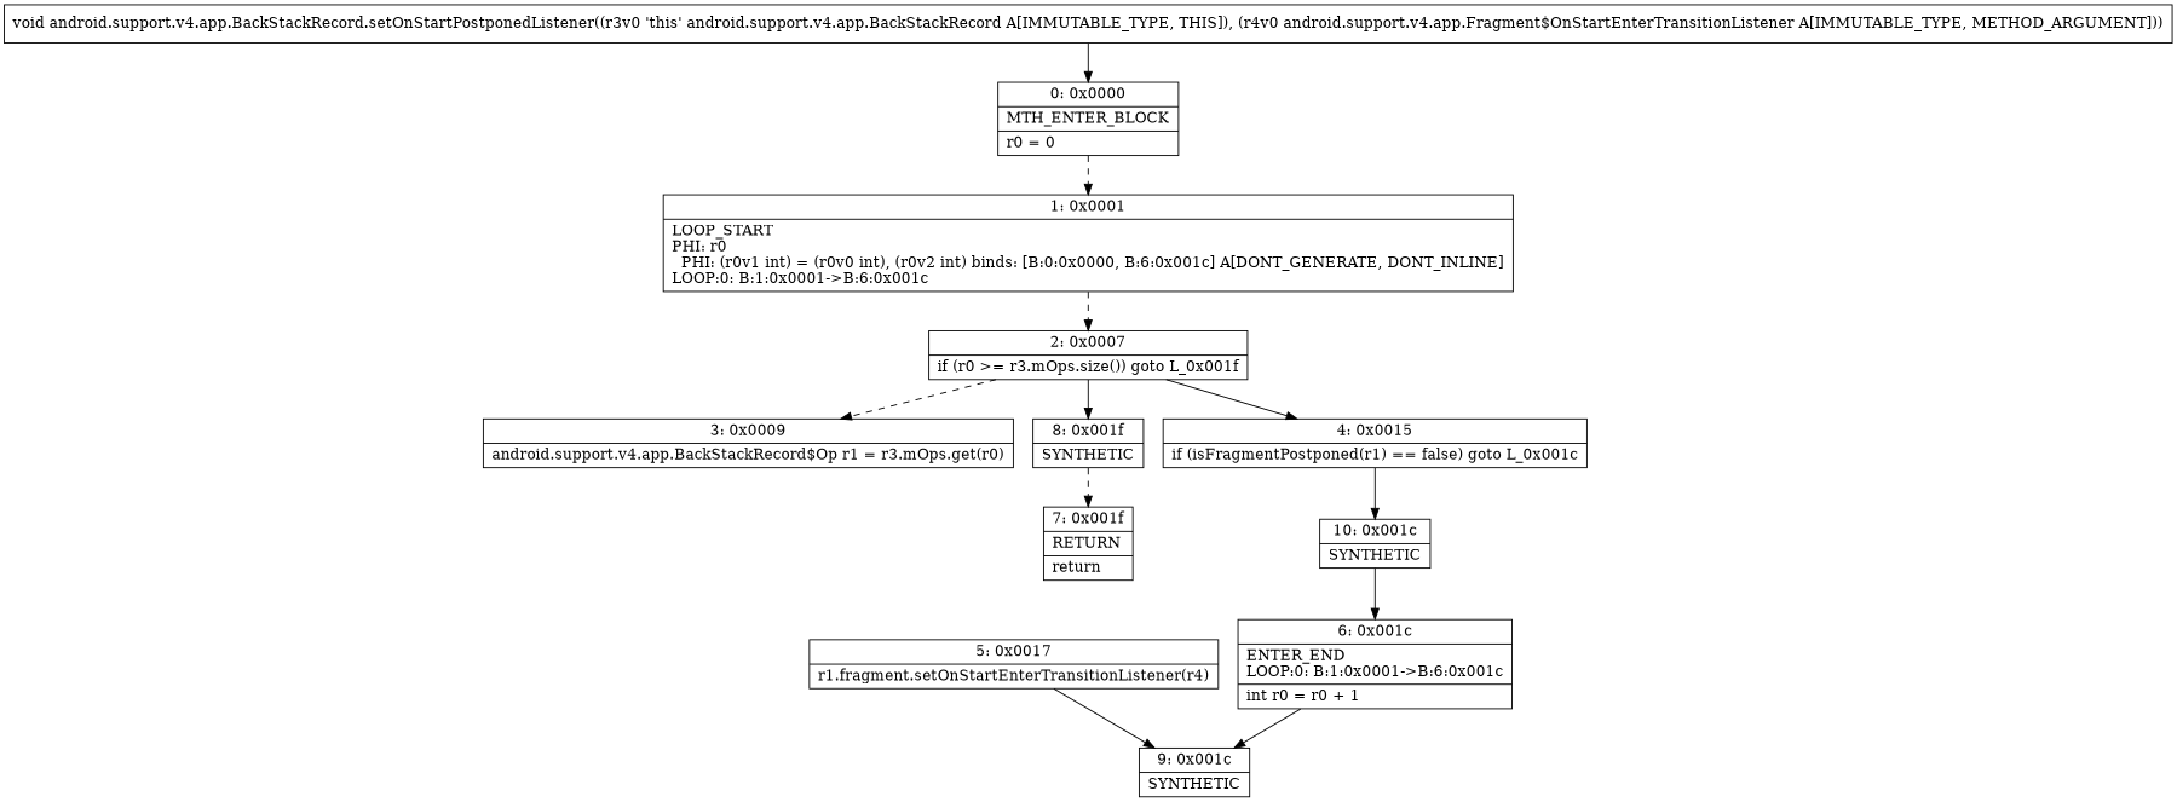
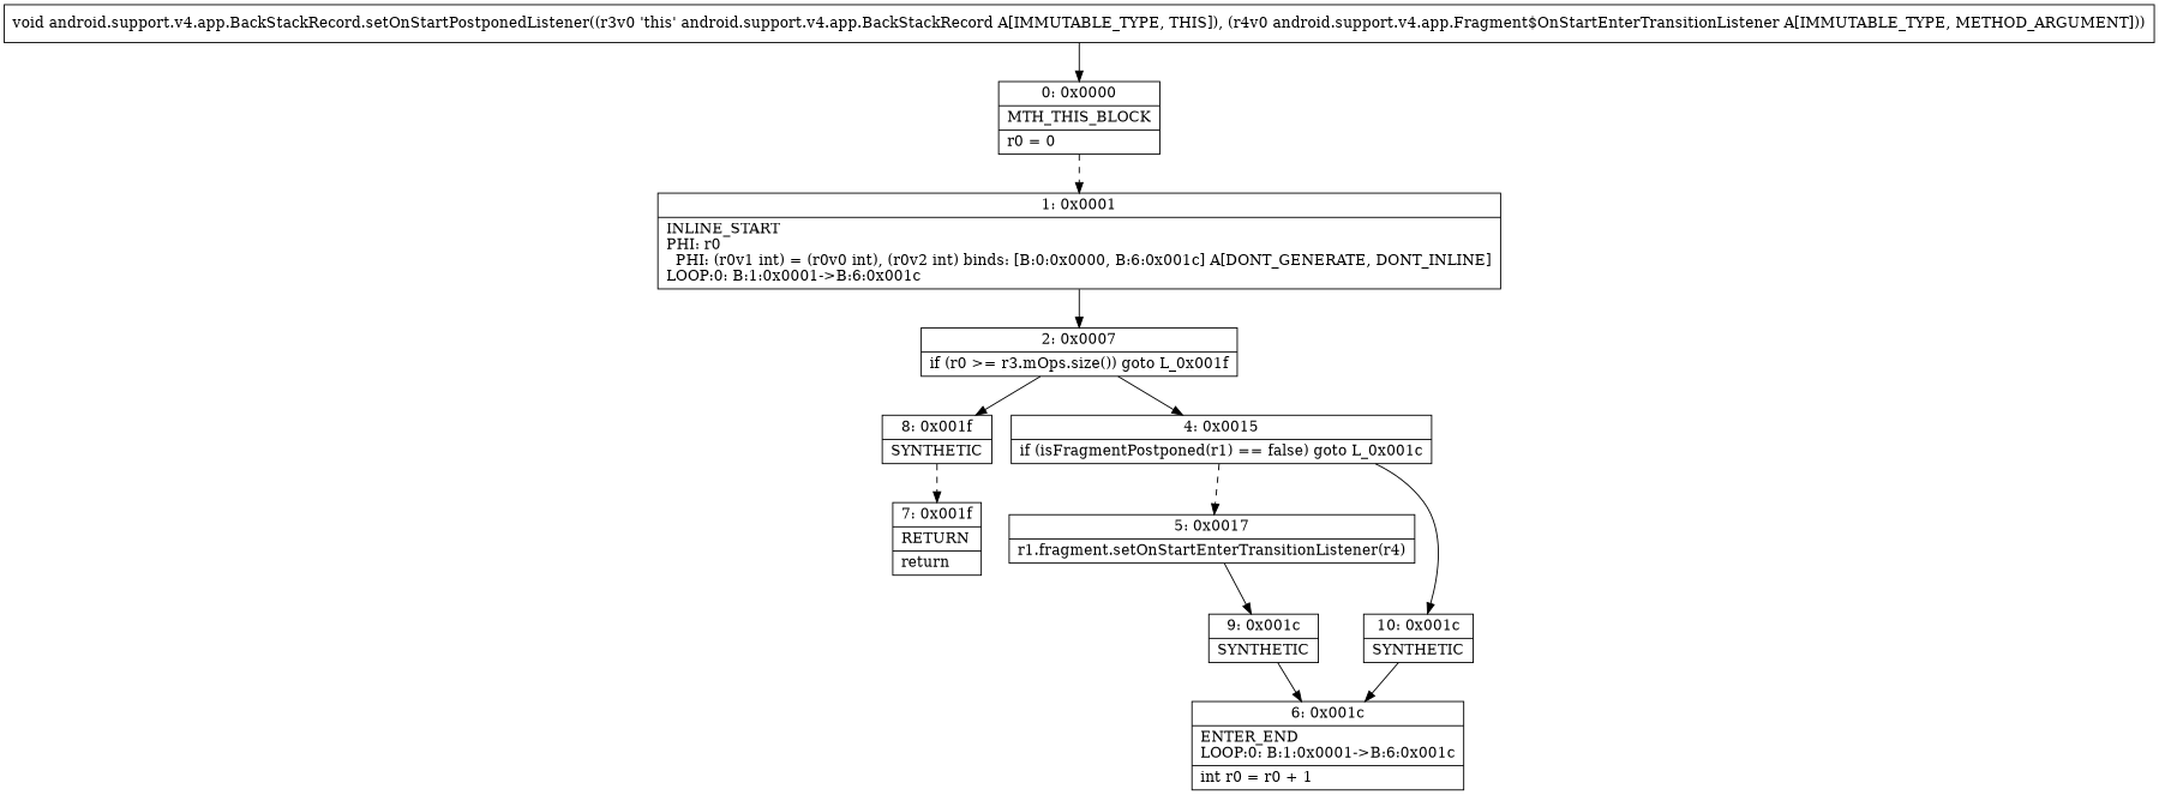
  digraph {
    node [shape=record]
-   n1 [label="{0\:\ 0x0000|MTH_ENTER_BLOCK\l|r0 = 0\l}"]
-   n2 [label="{1\:\ 0x0001|LOOP_START\lPHI: r0 \l  PHI: (r0v1 int) = (r0v0 int), (r0v2 int) binds: [B:0:0x0000, B:6:0x001c] A[DONT_GENERATE, DONT_INLINE]\lLOOP:0: B:1:0x0001\-\>B:6:0x001c\l}"]
+   n1 [label="{0\:\ 0x0000|MTH_THIS_BLOCK\l|r0 = 0\l}"]
+   n2 [label="{1\:\ 0x0001|INLINE_START\lPHI: r0 \l  PHI: (r0v1 int) = (r0v0 int), (r0v2 int) binds: [B:0:0x0000, B:6:0x001c] A[DONT_GENERATE, DONT_INLINE]\lLOOP:0: B:1:0x0001\-\>B:6:0x001c\l}"]
    n3 [label="{2\:\ 0x0007|if (r0 \>= r3.mOps.size()) goto L_0x001f\l}"]
-   n4 [label="{3\:\ 0x0009|android.support.v4.app.BackStackRecord$Op r1 = r3.mOps.get(r0)\l}"]
    n5 [label="{8\:\ 0x001f|SYNTHETIC\l}"]
    n6 [label="{4\:\ 0x0015|if (isFragmentPostponed(r1) == false) goto L_0x001c\l}"]
    n7 [label="{7\:\ 0x001f|RETURN\l|return\l}"]
    n8 [label="{5\:\ 0x0017|r1.fragment.setOnStartEnterTransitionListener(r4)\l}"]
    n9 [label="{10\:\ 0x001c|SYNTHETIC\l}"]
    n10 [label="{9\:\ 0x001c|SYNTHETIC\l}"]
    n11 [label="{6\:\ 0x001c|ENTER_END\lLOOP:0: B:1:0x0001\-\>B:6:0x001c\l|int r0 = r0 + 1\l}"]
    n12 [label="{void android.support.v4.app.BackStackRecord.setOnStartPostponedListener((r3v0 'this' android.support.v4.app.BackStackRecord A[IMMUTABLE_TYPE, THIS]), (r4v0 android.support.v4.app.Fragment$OnStartEnterTransitionListener A[IMMUTABLE_TYPE, METHOD_ARGUMENT])) }"]
    n1 -> n2 [style=dashed]
-   n2 -> n3 [style=dashed]
-   n3 -> n4 [style=dashed]
+   n2 -> n3
    n3 -> n5
    n3 -> n6
    n5 -> n7 [style=dashed]
+   n6 -> n8 [style=dashed]
    n6 -> n9
    n8 -> n10
    n9 -> n11
-   n11 -> n10
+   n10 -> n11
    n12 -> n1
  }
